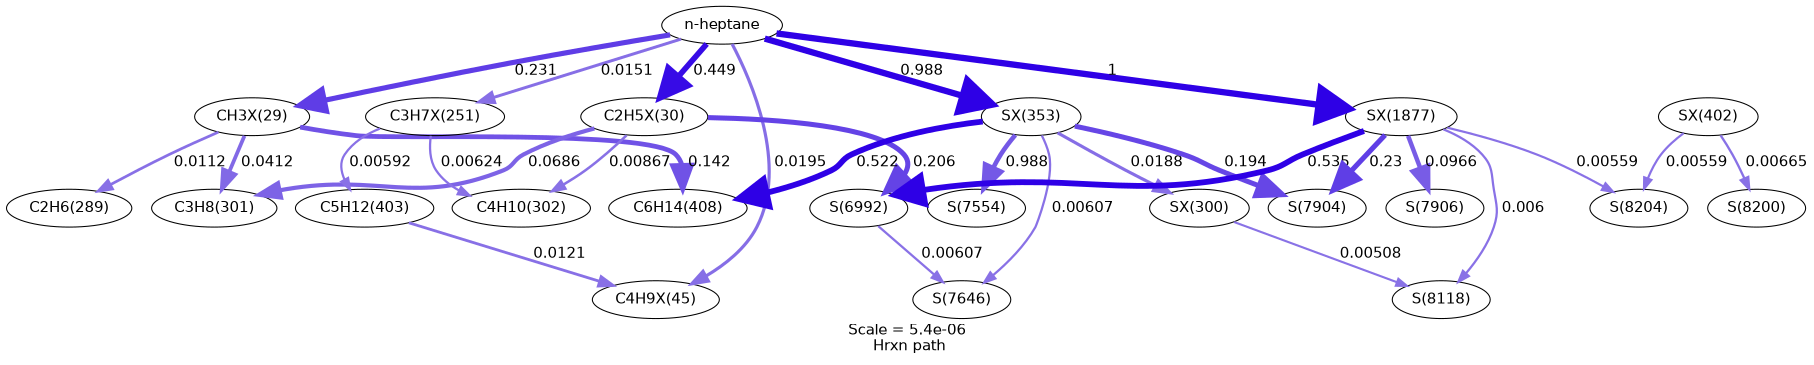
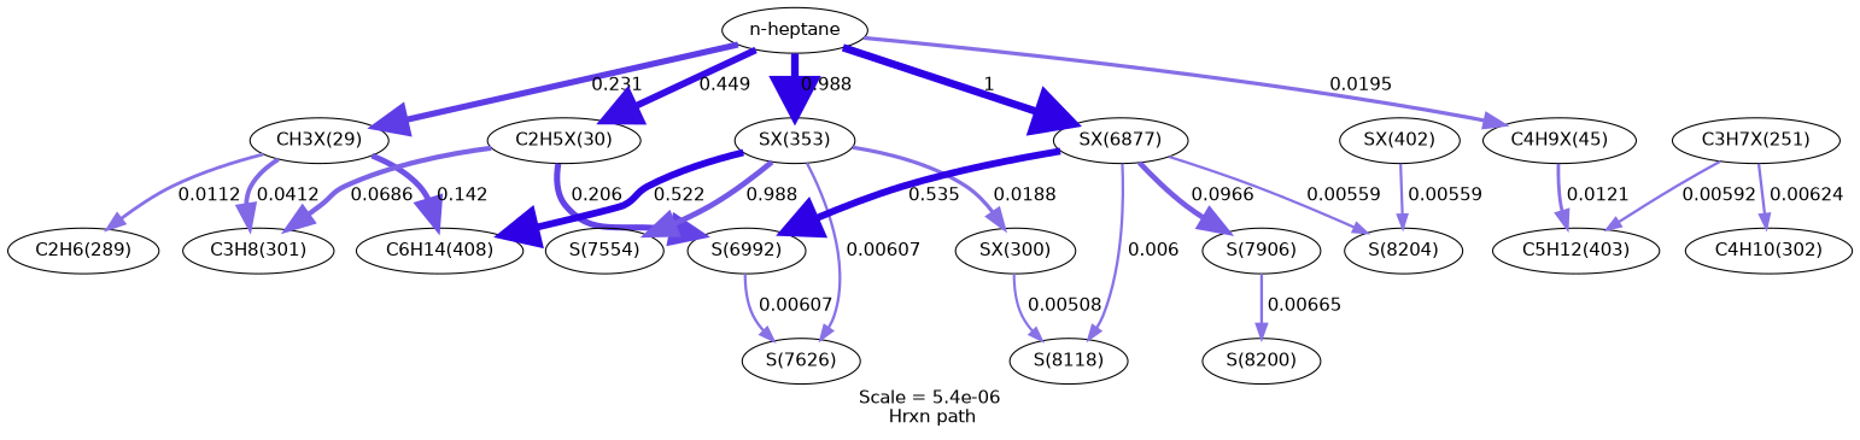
  digraph {
    fontname=Helvetica
    label="Scale = 5.4e-06\l Hrxn path"
    node [fontname=Helvetica]
    edge [arrowsize=1.07 color="0.7, 0.506, 0.9" fontname=Helvetica style="setlinewidth(4.89)"]
    n1 [label="CH3X(29)"]
    n2 [label="C2H6(289)"]
    n3 [label="C3H8(301)"]
    n4 [label="C6H14(408)"]
    n5 [label="n-heptane"]
    n6 [label="C2H5X(30)"]
    n7 [label="C3H7X(251)"]
    n8 [label="C4H9X(45)"]
    n9 [label="SX(353)"]
-   n10 [label="SX(1877)"]
+   n10 [label="SX(6877)"]
    n11 [label="C4H10(302)"]
    n12 [label="S(6992)"]
    n13 [label="C5H12(403)"]
    n14 [label="S(7554)"]
    n15 [label="SX(300)"]
-   n16 [label="S(7646)"]
-   n17 [label="S(7904)"]
+   n16 [label="S(7626)"]
    n18 [label="S(8118)"]
    n19 [label="S(7906)"]
    n20 [label="S(8204)"]
    n21 [label="S(8200)"]
    n22 [label="SX(402)"]
    n1 -> n2 [arrowsize=1.3 color="0.7, 0.511, 0.9" label=" 0.0112" style="setlinewidth(2.61)"]
    n1 -> n3 [arrowsize=1.8 color="0.7, 0.541, 0.9" label=" 0.0412" style="setlinewidth(3.59)"]
    n1 -> n4 [arrowsize=2.26 color="0.7, 0.642, 0.9" label=" 0.142" style="setlinewidth(4.53)"]
    n5 -> n1 [arrowsize=2.45 color="0.7, 0.731, 0.9" label=" 0.231"]
    n5 -> n6 [arrowsize=2.7 color="0.7, 0.949, 0.9" label=" 0.449" style="setlinewidth(5.4)"]
-   n5 -> n7 [arrowsize=1.42 color="0.7, 0.515, 0.9" label=" 0.0151" style="setlinewidth(2.84)"]
    n5 -> n8 [arrowsize=1.51 color="0.7, 0.519, 0.9" label=" 0.0195" style="setlinewidth(3.03)"]
    n5 -> n9 [arrowsize=3 color="0.7, 1.49, 0.9" label=" 0.988" style="setlinewidth(5.99)"]
    n5 -> n10 [arrowsize=3 color="0.7, 1.5, 0.9" label=" 1" style="setlinewidth(6)"]
    n6 -> n3 [arrowsize=1.99 color="0.7, 0.569, 0.9" label=" 0.0686" style="setlinewidth(3.98)"]
-   n6 -> n11 [arrowsize=1.21 color="0.7, 0.509, 0.9" label=" 0.00867" style="setlinewidth(2.42)"]
    n6 -> n12 [arrowsize=2.4 color="0.7, 0.706, 0.9" label=" 0.206" style="setlinewidth(4.81)"]
    n7 -> n11 [arrowsize=1.08 label=" 0.00624" style="setlinewidth(2.16)"]
    n7 -> n13 [arrowsize=1.06 label=" 0.00592" style="setlinewidth(2.13)"]
-   n13 -> n8 [arrowsize=1.33 color="0.7, 0.512, 0.9" label=" 0.0121" style="setlinewidth(2.67)"]
+   n8 -> n13 [arrowsize=1.33 color="0.7, 0.512, 0.9" label=" 0.0121" style="setlinewidth(2.67)"]
    n9 -> n4 [arrowsize=2.75 color="0.7, 1.02, 0.9" label=" 0.522" style="setlinewidth(5.51)"]
    n9 -> n14 [arrowsize=2.19 color="0.7, 0.616, 0.9" label=" 0.988" style="setlinewidth(4.38)"]
    n9 -> n15 [arrowsize=1.5 color="0.7, 0.519, 0.9" label=" 0.0188" style="setlinewidth(3)"]
    n9 -> n16 [label=" 0.00607" style="setlinewidth(2.15)"]
-   n9 -> n17 [arrowsize=2.38 color="0.7, 0.694, 0.9" label=" 0.194" style="setlinewidth(4.76)"]
    n10 -> n12 [arrowsize=2.76 color="0.7, 1.04, 0.9" label=" 0.535" style="setlinewidth(5.53)"]
-   n10 -> n17 [arrowsize=2.44 color="0.7, 0.73, 0.9" label=" 0.23"]
    n10 -> n18 [label=" 0.006" style="setlinewidth(2.14)"]
    n10 -> n19 [arrowsize=2.12 color="0.7, 0.597, 0.9" label=" 0.0966" style="setlinewidth(4.24)"]
    n10 -> n20 [arrowsize=1.04 label=" 0.00559" style="setlinewidth(2.08)"]
    n12 -> n16 [label=" 0.00607" style="setlinewidth(2.15)"]
    n15 -> n18 [arrowsize=1.01 color="0.7, 0.505, 0.9" label=" 0.00508" style="setlinewidth(2.01)"]
    n22 -> n20 [arrowsize=1.04 label=" 0.00559" style="setlinewidth(2.08)"]
-   n22 -> n21 [arrowsize=1.11 color="0.7, 0.507, 0.9" label=" 0.00665" style="setlinewidth(2.22)"]
+   n19 -> n21 [arrowsize=1.11 color="0.7, 0.507, 0.9" label=" 0.00665" style="setlinewidth(2.22)"]
  }
